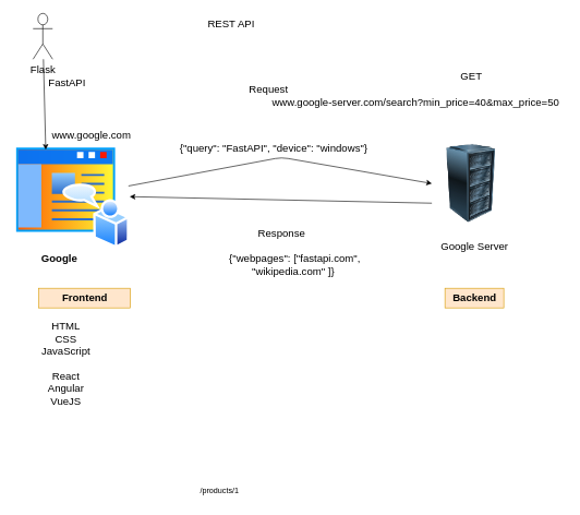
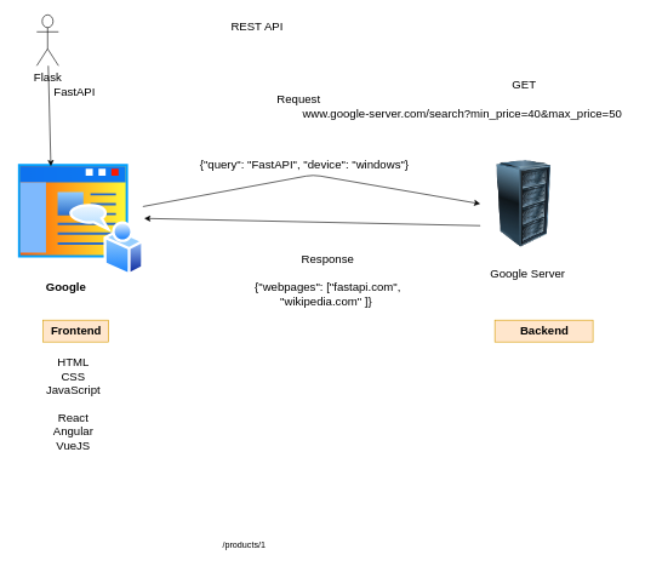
  <mxCell id="0" />
  <mxCell id="1" parent="0" />
  <mxCell id="2" style="edgeStyle=none;html=1;entryX=0;entryY=0.5;entryDx=0;entryDy=0;fontSize=16;" parent="1" source="3" target="9" edge="1"><mxGeometry relative="1" as="geometry"><Array as="points"><mxPoint x="430" y="240" /></Array></mxGeometry></mxCell>
  <mxCell id="3" value="" style="aspect=fixed;perimeter=ellipsePerimeter;html=1;align=center;shadow=0;dashed=0;spacingTop=3;image;image=img/lib/active_directory/home_page.svg;" parent="1" vertex="1"><mxGeometry x="20" y="220" width="177.78" height="160" as="geometry" /></mxCell>
  <mxCell id="4" value="&lt;b&gt;&lt;font style=&quot;font-size: 16px;&quot;&gt;Google&lt;/font&gt;&lt;/b&gt;" style="text;html=1;align=center;verticalAlign=middle;resizable=0;points=[];autosize=1;strokeColor=none;fillColor=none;" parent="1" vertex="1"><mxGeometry x="50" y="380" width="80" height="30" as="geometry" /></mxCell>
  <mxCell id="5" style="edgeStyle=none;html=1;entryX=0.25;entryY=0;entryDx=0;entryDy=0;fontSize=16;" parent="1" source="6" target="3" edge="1"><mxGeometry relative="1" as="geometry" /></mxCell>
  <mxCell id="6" value="Flask" style="shape=umlActor;verticalLabelPosition=bottom;verticalAlign=top;html=1;outlineConnect=0;fontSize=16;" parent="1" vertex="1"><mxGeometry x="50" y="20" width="30" height="70" as="geometry" /></mxCell>
  <mxCell id="7" value="FastAPI&amp;nbsp;" style="text;html=1;align=center;verticalAlign=middle;resizable=0;points=[];autosize=1;strokeColor=none;fillColor=none;fontSize=16;" parent="1" vertex="1"><mxGeometry x="63.89" y="110" width="80" height="30" as="geometry" /></mxCell>
  <mxCell id="8" style="edgeStyle=none;html=1;exitX=0;exitY=0.75;exitDx=0;exitDy=0;entryX=1;entryY=0.5;entryDx=0;entryDy=0;fontSize=16;" parent="1" source="9" target="3" edge="1"><mxGeometry relative="1" as="geometry" /></mxCell>
  <mxCell id="9" value="" style="image;html=1;image=img/lib/clip_art/computers/Server_Rack_128x128.png;fontSize=16;" parent="1" vertex="1"><mxGeometry x="660" y="220" width="120" height="120" as="geometry" /></mxCell>
  <mxCell id="10" value="Google Server" style="text;html=1;align=center;verticalAlign=middle;resizable=0;points=[];autosize=1;strokeColor=none;fillColor=none;fontSize=16;" parent="1" vertex="1"><mxGeometry x="660" y="360" width="130" height="30" as="geometry" /></mxCell>
  <mxCell id="11" value="Request" style="text;html=1;align=center;verticalAlign=middle;resizable=0;points=[];autosize=1;strokeColor=none;fillColor=none;fontSize=16;" parent="1" vertex="1"><mxGeometry x="370" y="120" width="80" height="30" as="geometry" /></mxCell>
  <mxCell id="12" value="{&quot;query&quot;: &quot;FastAPI&quot;, &quot;device&quot;: &quot;windows&quot;}&amp;nbsp;" style="text;html=1;align=center;verticalAlign=middle;resizable=0;points=[];autosize=1;strokeColor=none;fillColor=none;fontSize=16;" parent="1" vertex="1"><mxGeometry x="260" y="210" width="320" height="30" as="geometry" /></mxCell>
  <mxCell id="13" value="{&quot;webpages&quot;: [&quot;fastapi.com&quot;, &lt;br&gt;&quot;wikipedia.com&quot; ]}&amp;nbsp;" style="text;html=1;align=center;verticalAlign=middle;resizable=0;points=[];autosize=1;strokeColor=none;fillColor=none;fontSize=16;" parent="1" vertex="1"><mxGeometry x="340" y="380" width="220" height="50" as="geometry" /></mxCell>
- <mxCell id="14" value="Response" style="text;html=1;align=center;verticalAlign=middle;resizable=0;points=[];autosize=1;strokeColor=none;fillColor=none;fontSize=16;" parent="1" vertex="1"><mxGeometry x="380" y="340" width="100" height="30" as="geometry" /></mxCell>
- <mxCell id="15" value="&lt;b&gt;Backend&lt;/b&gt;" style="text;html=1;align=center;verticalAlign=middle;resizable=0;points=[];autosize=1;strokeColor=#d79b00;fillColor=#ffe6cc;fontSize=16;" parent="1" vertex="1"><mxGeometry x="680" y="440" width="90" height="30" as="geometry" /></mxCell>
- <mxCell id="16" value="&lt;b&gt;Frontend&lt;/b&gt;" style="text;html=1;align=center;verticalAlign=middle;resizable=0;points=[];autosize=1;strokeColor=#d79b00;fillColor=#ffe6cc;fontSize=16;" parent="1" vertex="1"><mxGeometry x="58.89" y="440" width="140" height="30" as="geometry" /></mxCell>
+ <mxCell id="14" value="Response" style="text;html=1;align=center;verticalAlign=middle;resizable=0;points=[];autosize=1;strokeColor=none;fillColor=none;fontSize=16;" parent="1" vertex="1"><mxGeometry x="400" y="340" width="100" height="30" as="geometry" /></mxCell>
+ <mxCell id="15" value="&lt;b&gt;Backend&lt;/b&gt;" style="text;html=1;align=center;verticalAlign=middle;resizable=0;points=[];autosize=1;strokeColor=#d79b00;fillColor=#ffe6cc;fontSize=16;" parent="1" vertex="1"><mxGeometry x="680" y="440" width="135" height="30" as="geometry" /></mxCell>
+ <mxCell id="16" value="&lt;b&gt;Frontend&lt;/b&gt;" style="text;html=1;align=center;verticalAlign=middle;resizable=0;points=[];autosize=1;strokeColor=#d79b00;fillColor=#ffe6cc;fontSize=16;" parent="1" vertex="1"><mxGeometry x="58.89" y="440" width="90" height="30" as="geometry" /></mxCell>
  <mxCell id="17" value="HTML&lt;br&gt;CSS&lt;br&gt;JavaScript&lt;br&gt;&lt;br&gt;React&lt;br&gt;Angular&lt;br&gt;VueJS" style="text;html=1;align=center;verticalAlign=middle;resizable=0;points=[];autosize=1;strokeColor=none;fillColor=none;fontSize=16;" parent="1" vertex="1"><mxGeometry x="50" y="480" width="100" height="150" as="geometry" /></mxCell>
  <mxCell id="18" value="REST API&amp;nbsp;" style="text;html=1;align=center;verticalAlign=middle;resizable=0;points=[];autosize=1;strokeColor=none;fillColor=none;fontSize=16;" parent="1" vertex="1"><mxGeometry x="305" y="20" width="100" height="30" as="geometry" /></mxCell>
  <mxCell id="19" value="GET" style="text;html=1;align=center;verticalAlign=middle;resizable=0;points=[];autosize=1;strokeColor=none;fillColor=none;fontSize=16;" parent="1" vertex="1"><mxGeometry x="690" y="100" width="60" height="30" as="geometry" /></mxCell>
- <mxCell id="20" value="www.google.com" style="text;html=1;align=center;verticalAlign=middle;resizable=0;points=[];autosize=1;strokeColor=none;fillColor=none;fontSize=16;" parent="1" vertex="1"><mxGeometry x="68.89" y="190" width="140" height="30" as="geometry" /></mxCell>
  <mxCell id="21" value="www.google-server.com/search?min_price=40&amp;amp;max_price=50" style="text;html=1;align=center;verticalAlign=middle;resizable=0;points=[];autosize=1;strokeColor=none;fillColor=none;fontSize=16;" parent="1" vertex="1"><mxGeometry x="405" y="140" width="460" height="30" as="geometry" /></mxCell>
  <mxCell id="22" value="/products/1" style="text;html=1;align=center;verticalAlign=middle;resizable=0;points=[];autosize=1;strokeColor=none;fillColor=none;" parent="1" vertex="1"><mxGeometry x="295" y="735" width="80" height="30" as="geometry" /></mxCell>
